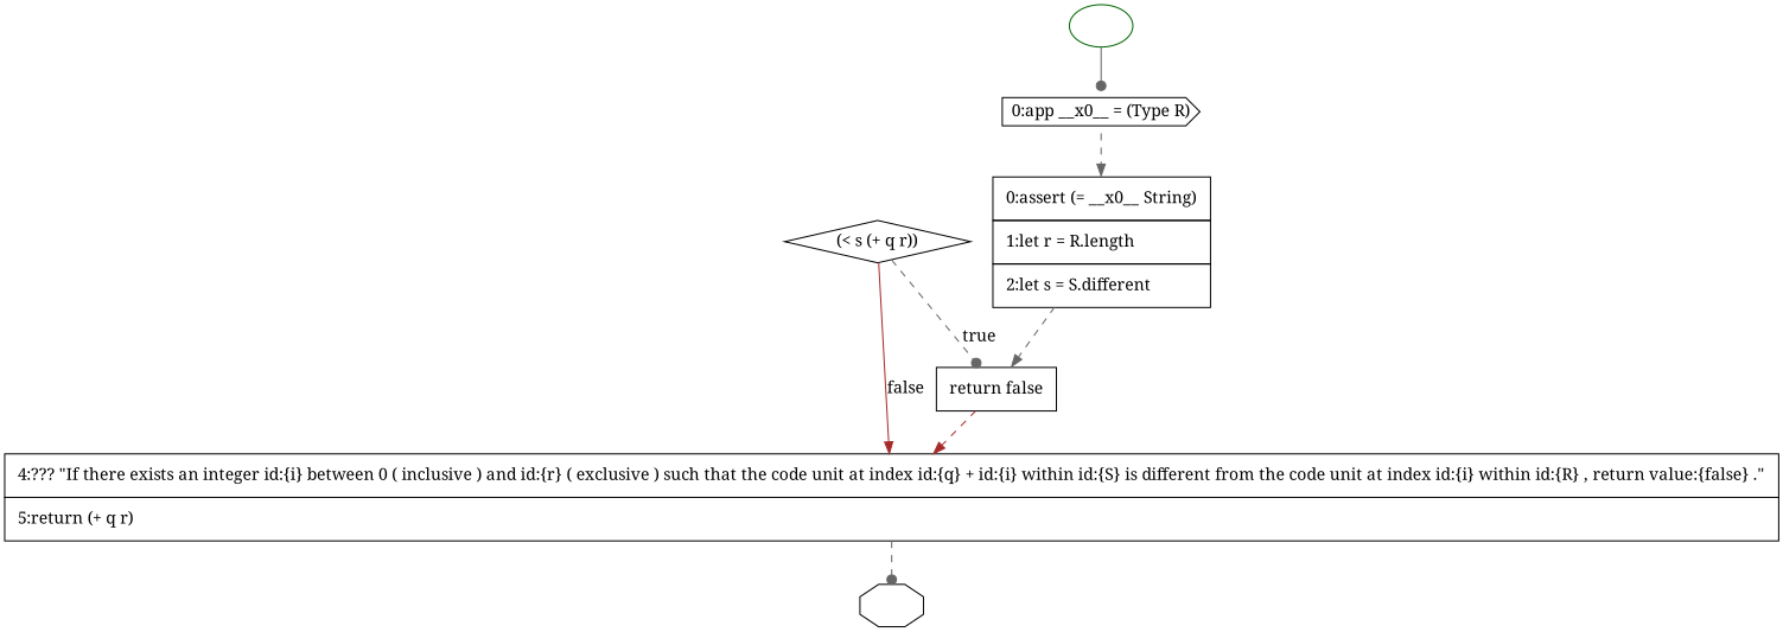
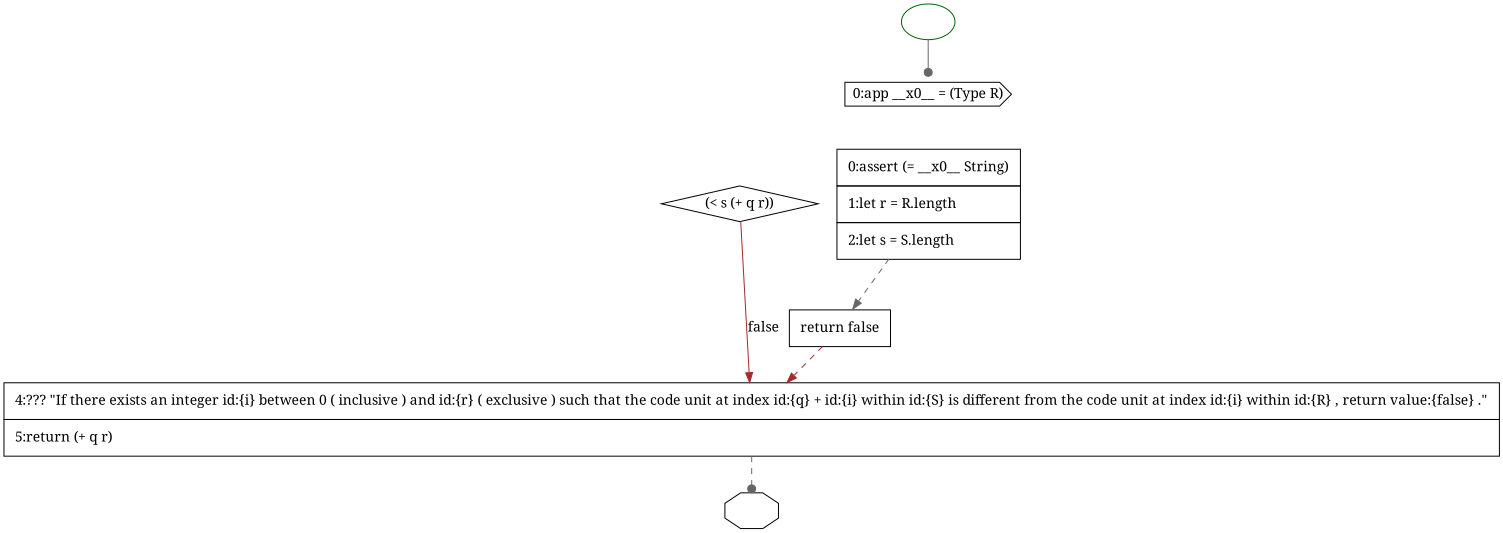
  digraph {
    fontname="Noto Serif"
    node [color=black fillcolor=white fontname="Noto Serif" shape=none style=filled]
    edge [arrowhead=normal color=gray40 fontname="Noto Serif" style=dashed]
    n1 [label=<<font color="black">     <table border="0" cellborder="1" cellspacing="0" cellpadding="10">       <tr><td align="left">return false</td></tr>     </table>   </font>> margin=0]
    n2 [label=<<font color="black">     <table border="0" cellborder="1" cellspacing="0" cellpadding="10">       <tr><td align="left">4:??? &quot;If there exists an integer id:{i} between 0 ( inclusive ) and id:{r} ( exclusive ) such that the code unit at index id:{q} + id:{i} within id:{S} is different from the code unit at index id:{i} within id:{R} , return value:{false} .&quot;</td></tr>       <tr><td align="left">5:return (+ q r)</td></tr>     </table>   </font>> margin=0]
    n3 [label=" " shape=octagon]
    n4 [label=<<font color="black">(&lt; s (+ q r))</font>> shape=diamond]
    n5 [label=<<font color="black">0:app __x0__ = (Type R)</font>> shape=cds]
-   n6 [label=<<font color="black">     <table border="0" cellborder="1" cellspacing="0" cellpadding="10">       <tr><td align="left">0:assert (= __x0__ String)</td></tr>       <tr><td align="left">1:let r = R.length</td></tr>       <tr><td align="left">2:let s = S.different</td></tr>     </table>   </font>> margin=0]
+   n6 [label=<<font color="black">     <table border="0" cellborder="1" cellspacing="0" cellpadding="10">       <tr><td align="left">0:assert (= __x0__ String)</td></tr>       <tr><td align="left">1:let r = R.length</td></tr>       <tr><td align="left">2:let s = S.length</td></tr>     </table>   </font>> margin=0]
    n7 [color=darkgreen label=" " shape=ellipse]
    n1 -> n2 [color=brown]
    n2 -> n3 [arrowhead=dot]
-   n4 -> n1 [arrowhead=dot label=<<font color="black">true</font>>]
    n4 -> n2 [color=brown label=<<font color="black">false</font>> style=solid]
-   n5 -> n6
    n6 -> n1
    n7 -> n5 [arrowhead=dot style=solid]
  }
